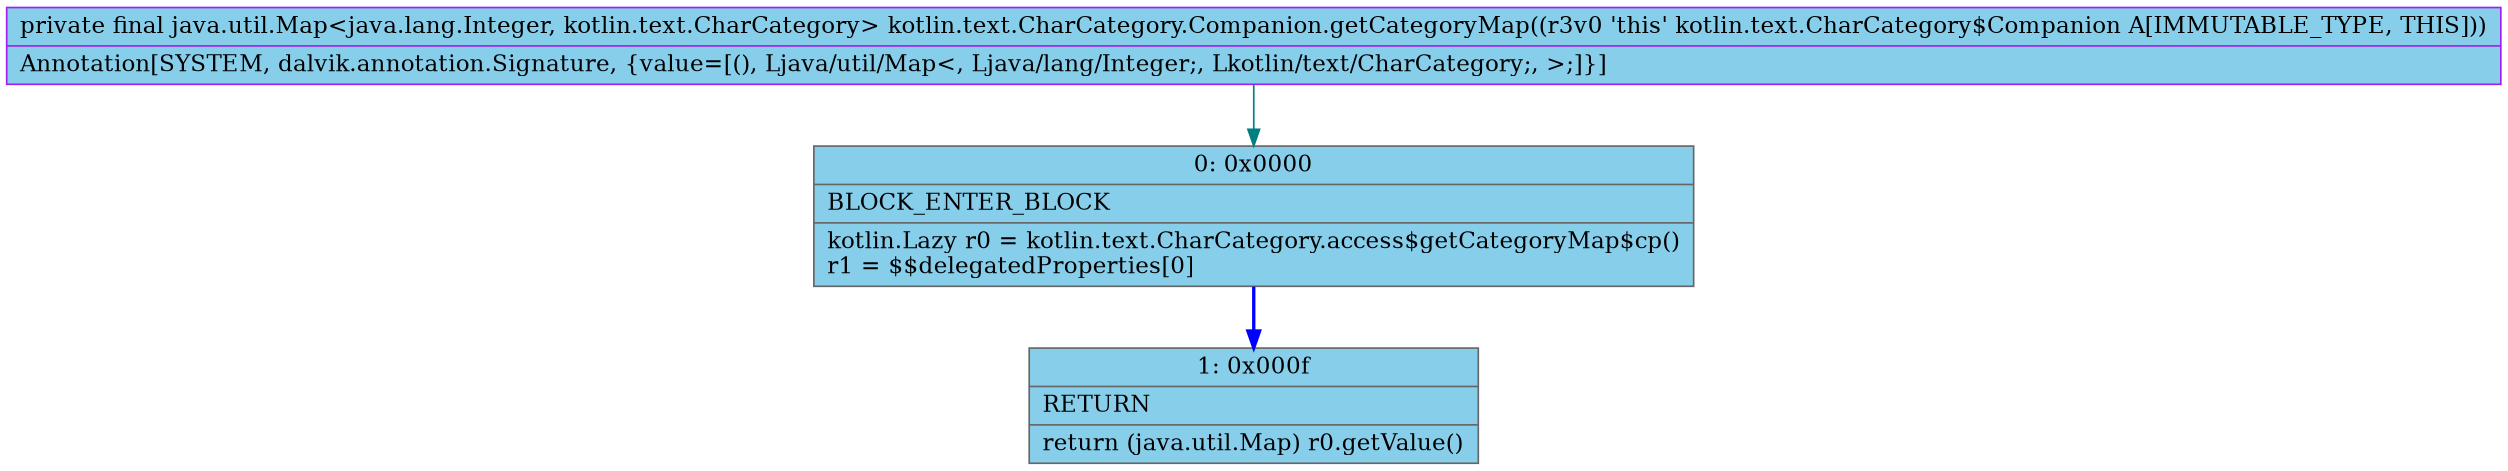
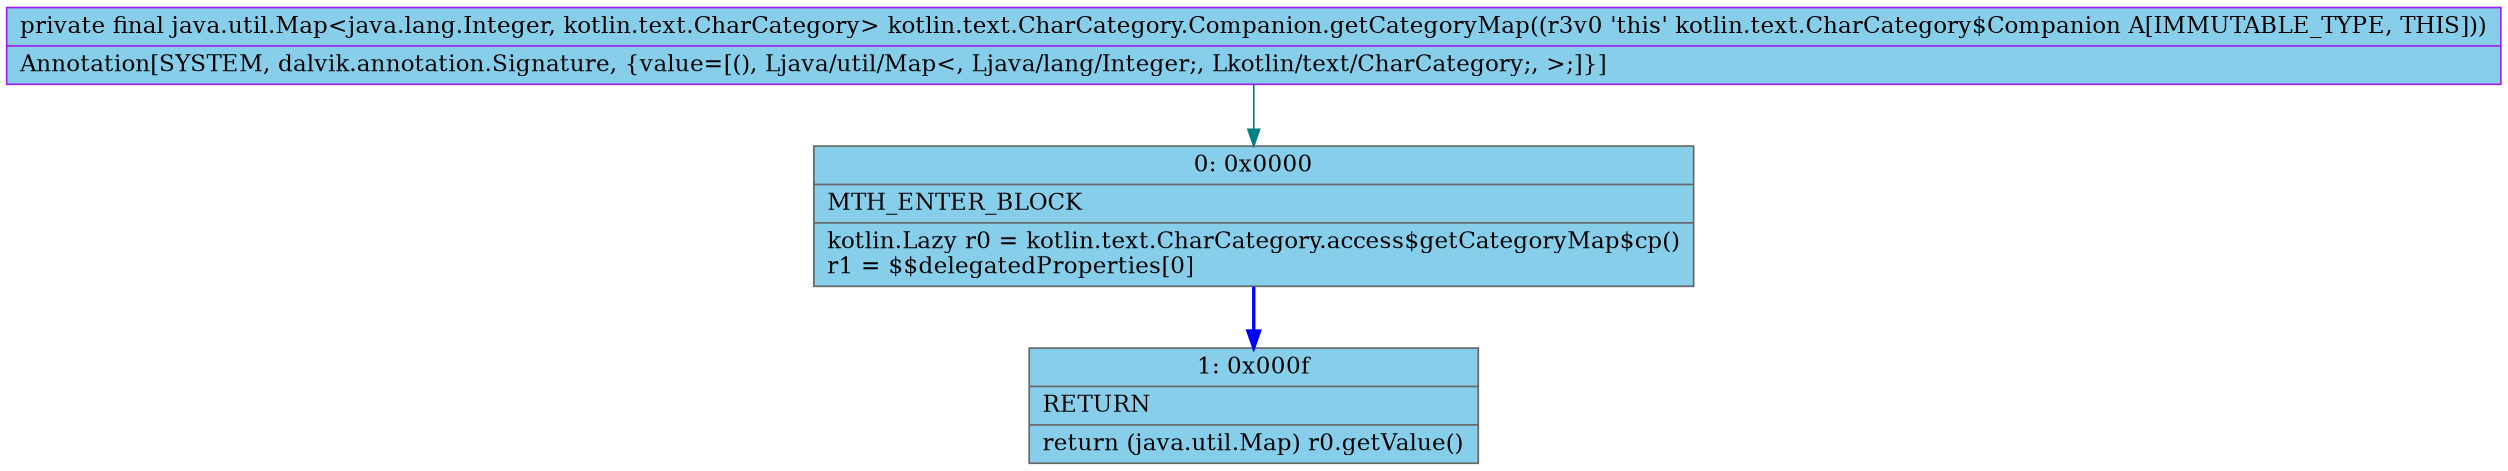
  digraph {
    node [shape=record style=filled fillcolor=skyblue color=gray40]
-   n1 [label="{0\:\ 0x0000|BLOCK_ENTER_BLOCK\l|kotlin.Lazy r0 = kotlin.text.CharCategory.access$getCategoryMap$cp()\lr1 = $$delegatedProperties[0]\l}"]
+   n1 [label="{0\:\ 0x0000|MTH_ENTER_BLOCK\l|kotlin.Lazy r0 = kotlin.text.CharCategory.access$getCategoryMap$cp()\lr1 = $$delegatedProperties[0]\l}"]
    n2 [label="{1\:\ 0x000f|RETURN\l|return (java.util.Map) r0.getValue()\l}"]
    n3 [label="{private final java.util.Map\<java.lang.Integer, kotlin.text.CharCategory\> kotlin.text.CharCategory.Companion.getCategoryMap((r3v0 'this' kotlin.text.CharCategory$Companion A[IMMUTABLE_TYPE, THIS]))  | Annotation[SYSTEM, dalvik.annotation.Signature, \{value=[(), Ljava\/util\/Map\<, Ljava\/lang\/Integer;, Lkotlin\/text\/CharCategory;, \>;]\}]\l}" color=purple]
    n1 -> n2 [color=blue style=bold]
    n3 -> n1 [color=teal style=solid]
  }
